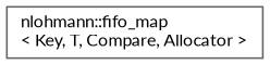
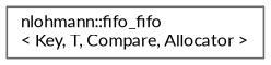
  digraph {
    rankdir=LR
    fontname=Lato
-   n1 [color=grey40 fillcolor=white fontname=Lato fontsize=10 height=0.2 label="nlohmann::fifo_map\l\< Key, T, Compare, Allocator \>" shape=box style=filled width=0.4]
+   n1 [color=grey40 fillcolor=white fontname=Lato fontsize=10 height=0.2 label="nlohmann::fifo_fifo\l\< Key, T, Compare, Allocator \>" shape=box style=filled width=0.4]
  }
